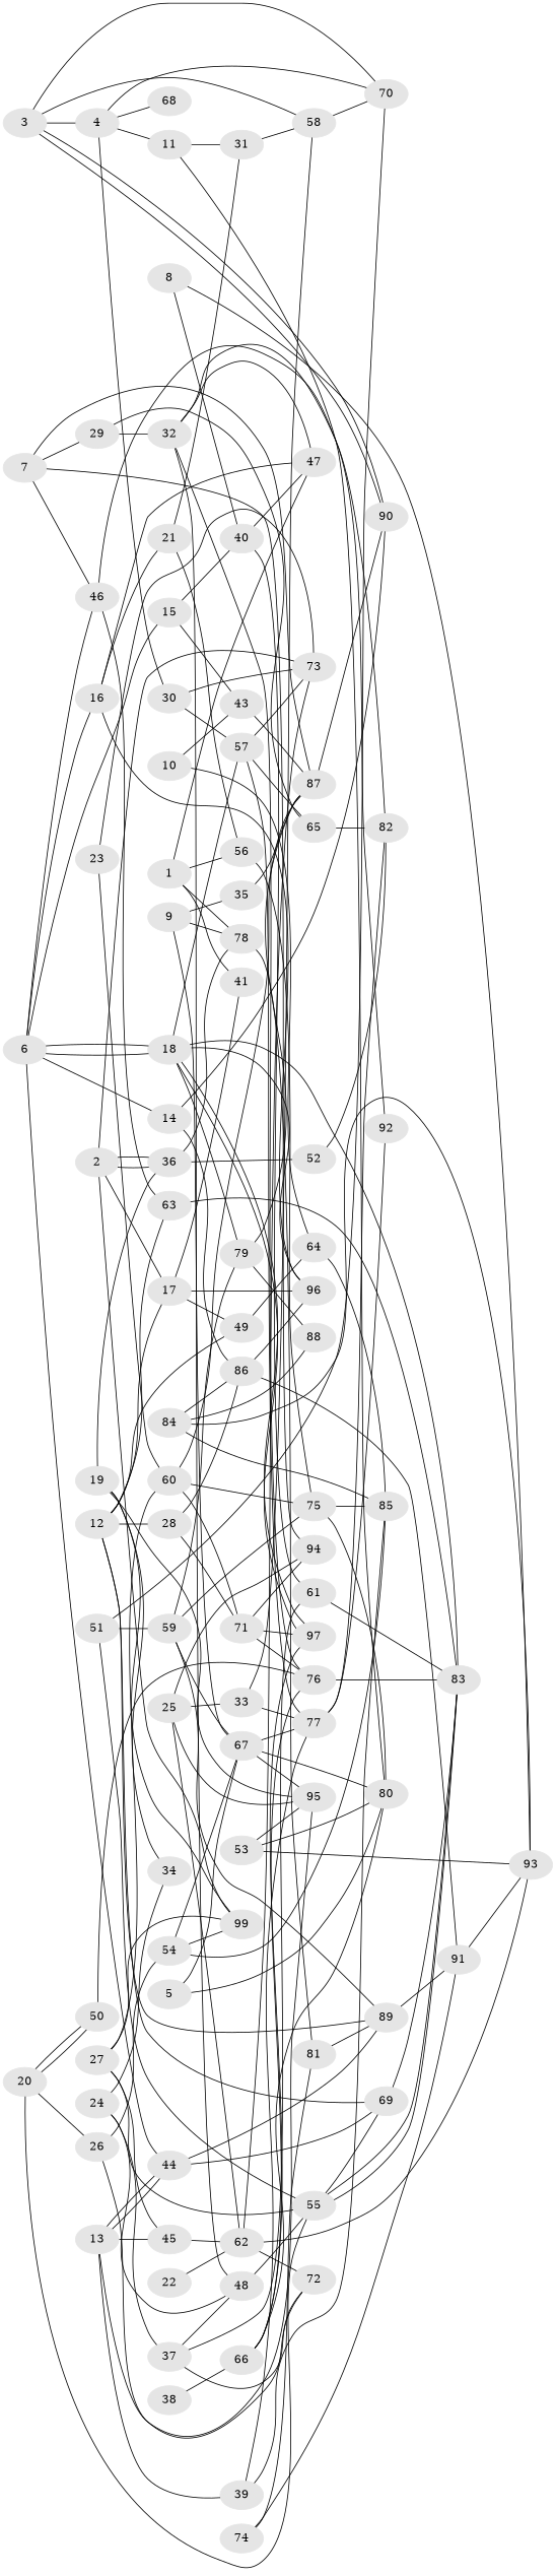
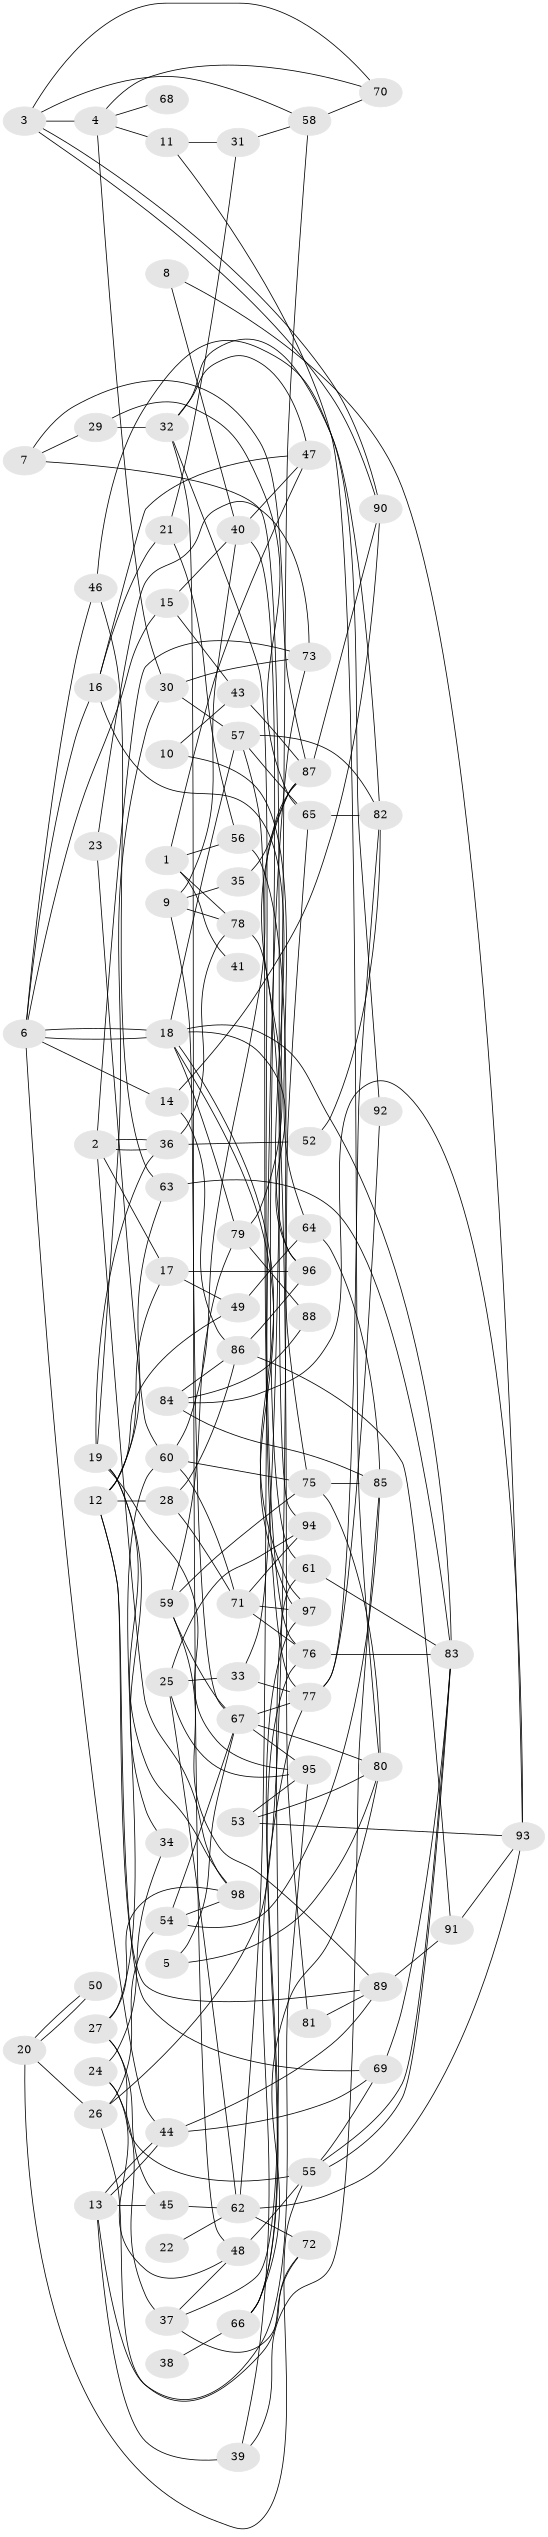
  graph {
    rankdir=LR
    node [color=gray90 style=filled]
    1
    41
    47
    56
    78
    75
    81
    2
    17
    36
    73
-   98 [label=99]
+   98
    49
    96
    52
    3
    4
    58
    70
    90
    11
    30
    68
    80
    31
    57
    5
    67
    95
    77
    6
    14
    15
    16
    18
    44
    46
    86
    40
    43
    21
    79
    97
    83
    69
    89
    63
    92
    7
    29
    87
    94
    65
    32
    8
    93
    61
    9
    35
    10
    64
    85
    12
    28
    71
    91
    13
    39
    45
    62
    82
    88
    19
    34
    20
    26
    50
    55
    54
    72
    76
    22
    23
    60
    24
    37
    48
    25
    33
    27
    38
    66
-   51
    59
    53
-   74
    84
    1 -- 41
    1 -- 47
    1 -- 56
    1 -- 78
    56 -- 75
    78 -- 81
    75 -- 80
    75 -- 85
    81 -- 89
    2 -- 17
    2 -- 36
    2 -- 36
    2 -- 73
    2 -- 98
-   17 -- 41
    17 -- 49
    17 -- 96
    36 -- 78
    36 -- 52
    49 -- 64
    52 -- 82
    3 -- 4
    3 -- 58
    3 -- 70
    3 -- 90
    3 -- 90
    4 -- 70
    4 -- 11
    4 -- 30
    4 -- 68
    58 -- 70
    11 -- 80
    11 -- 31
    30 -- 73
    30 -- 57
    31 -- 58
    57 -- 77
    57 -- 65
-   57 -- 73
+   57 -- 82
    5 -- 80
    5 -- 67
    67 -- 80
    67 -- 95
    67 -- 77
    77 -- 92
    77 -- 82
    6 -- 14
    6 -- 15
    6 -- 16
    6 -- 18
    6 -- 18
    6 -- 44
    6 -- 46
    14 -- 90
    14 -- 86
    15 -- 40
    15 -- 43
    16 -- 47
    16 -- 96
    16 -- 21
    18 -- 96
    18 -- 57
    18 -- 79
    18 -- 97
    18 -- 97
    18 -- 83
    44 -- 69
    44 -- 89
    46 -- 63
    46 -- 92
    86 -- 96
    86 -- 91
    40 -- 47
    40 -- 61
    43 -- 87
    21 -- 56
    21 -- 31
    79 -- 87
    79 -- 88
    69 -- 83
    89 -- 91
    63 -- 83
-   7 -- 46
    7 -- 29
    7 -- 87
    7 -- 94
    29 -- 65
    29 -- 32
    87 -- 90
    65 -- 82
    32 -- 47
    32 -- 82
    32 -- 76
    32 -- 48
    8 -- 40
    8 -- 93
    61 -- 83
    9 -- 78
    9 -- 67
+   9 -- 40
    9 -- 35
    35 -- 87
    10 -- 43
    10 -- 64
    64 -- 85
    12 -- 17
    12 -- 49
    12 -- 69
    12 -- 89
    12 -- 63
    12 -- 28
    28 -- 86
    28 -- 71
    71 -- 97
    71 -- 94
    71 -- 76
    91 -- 93
    13 -- 95
    13 -- 44
    13 -- 44
    13 -- 39
    13 -- 45
    39 -- 77
    39 -- 85
    45 -- 62
    62 -- 73
    62 -- 93
    62 -- 72
    19 -- 36
    19 -- 98
+   19 -- 30
    19 -- 95
    19 -- 34
    20 -- 26
    20 -- 50
    20 -- 50
    20 -- 55
+   26 -- 65
    26 -- 54
    26 -- 72
-   50 -- 76
    55 -- 83
    55 -- 83
    55 -- 69
    54 -- 98
    54 -- 67
    54 -- 85
    76 -- 83
    22 -- 62
    23 -- 73
    23 -- 60
    60 -- 75
    60 -- 87
    60 -- 71
    24 -- 34
    24 -- 37
    24 -- 48
    37 -- 61
    37 -- 72
    37 -- 48
    48 -- 55
    25 -- 95
    25 -- 94
    25 -- 62
    25 -- 33
    33 -- 58
    33 -- 77
    27 -- 98
    27 -- 45
    27 -- 55
    27 -- 60
    38 -- 66
    66 -- 80
    66 -- 97
    66 -- 76
-   51 -- 70
-   51 -- 55
-   51 -- 59
    59 -- 75
    59 -- 67
    59 -- 79
    59 -- 89
    53 -- 80
    53 -- 95
    53 -- 93
-   74 -- 81
-   74 -- 91
    84 -- 86
    84 -- 93
    84 -- 85
    84 -- 88
  }
